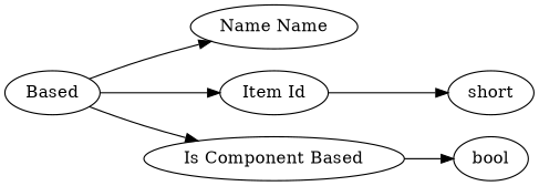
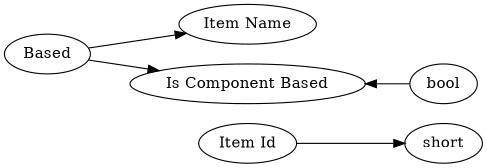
  digraph {
    rankdir=LR
    n1 [label=short]
    n2 [label=bool]
    n3 [label=Based]
-   n4 [label="Name Name"]
+   n4 [label="Item Name"]
    n5 [label="Item Id"]
    n6 [label="Is Component Based"]
    subgraph sub_1 {
      rank=max
      n1
      n2
    }
    n3 -> n4
-   n3 -> n5
    n3 -> n6
    n5 -> n1
-   n6 -> n2
+   n2 -> n6
  }
